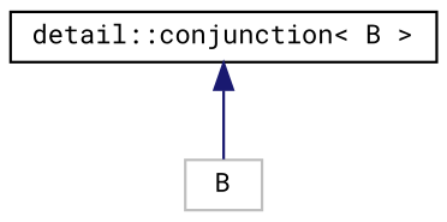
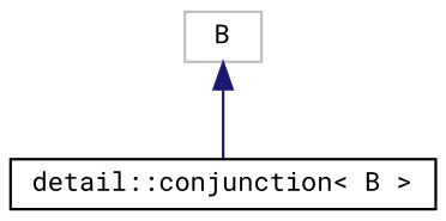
  digraph {
    rankdir=TB
    fontname="Roboto Mono"
    node [fillcolor=white fontname="Roboto Mono" fontsize=10 shape=record style=filled]
    n1 [color=grey75 height=0.2 label=B width=0.4]
    n2 [color=black height=0.2 label="detail::conjunction\< B \>" width=0.4]
-   n2 -> n1 [color=midnightblue dir=back fontname="Roboto Mono" fontsize=10 labelfontname=Helvetica labelfontsize=10 style=solid]
+   n1 -> n2 [color=midnightblue dir=back fontname="Roboto Mono" fontsize=10 labelfontname=Helvetica labelfontsize=10 style=solid]
  }
